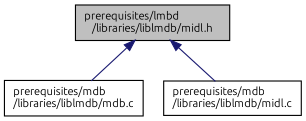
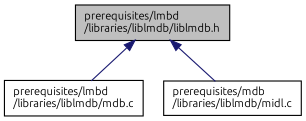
  digraph {
    fontname=Ubuntu
    node [color=black fillcolor=white fontname=Ubuntu fontsize=10 shape=record style=filled]
    edge [color=midnightblue dir=back fontname=Ubuntu fontsize=10 labelfontname=Helvetica labelfontsize=10 style=solid]
-   n1 [fillcolor=grey75 fontcolor=black height=0.2 label="prerequisites/lmbd\l/libraries/liblmdb/midl.h" width=0.4]
-   n2 [height=0.2 label="prerequisites/mdb\l/libraries/liblmdb/mdb.c" width=0.4]
+   n1 [fillcolor=grey75 fontcolor=black height=0.2 label="prerequisites/lmbd\l/libraries/liblmdb/liblmdb.h" width=0.4]
+   n2 [height=0.2 label="prerequisites/lmbd\l/libraries/liblmdb/mdb.c" width=0.4]
    n3 [height=0.2 label="prerequisites/mdb\l/libraries/liblmdb/midl.c" width=0.4]
    n1 -> n2
    n1 -> n3
  }
